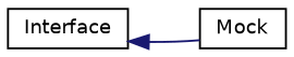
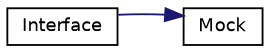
  digraph {
    rankdir=LR
    node [color=black fillcolor=white fontname=Helvetica fontsize=10 shape=record style=filled]
    n1 [height=0.2 label=Interface width=0.4]
    n2 [height=0.2 label=Mock width=0.4]
-   n1 -> n2 [color=midnightblue dir=back fontname=Helvetica fontsize=10 labelfontname=Helvetica labelfontsize=10 style=solid]
+   n2 -> n1 [color=midnightblue dir=back fontname=Helvetica fontsize=10 labelfontname=Helvetica labelfontsize=10 style=solid]
  }
